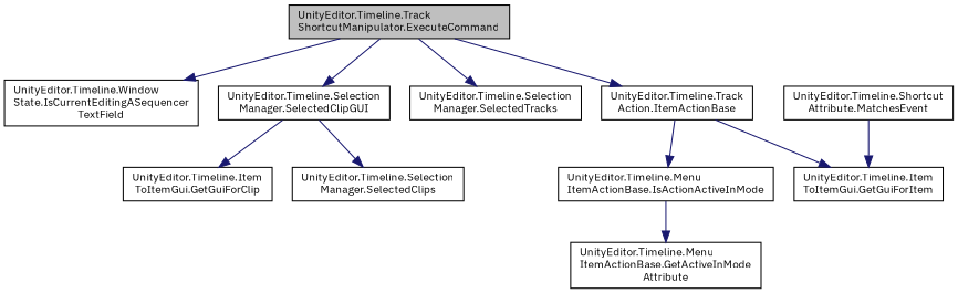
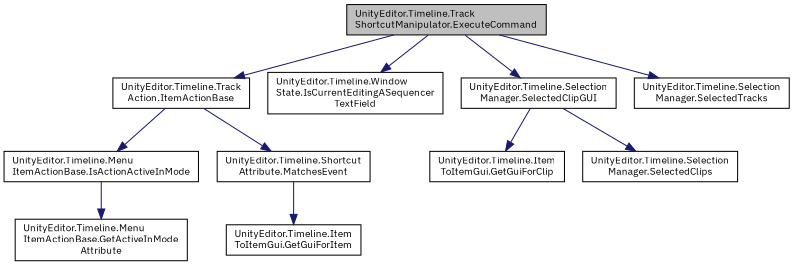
  digraph {
    fontname="IBM Plex Sans"
    rankdir=TB
    node [color=black fillcolor=white fontname="IBM Plex Sans" fontsize=10 shape=record style=filled]
    edge [color=midnightblue fontname="IBM Plex Sans" fontsize=10 labelfontname=Helvetica labelfontsize=10 style=solid]
    n1 [fillcolor=grey75 fontcolor=black height=0.2 label="UnityEditor.Timeline.Track\lShortcutManipulator.ExecuteCommand" width=0.4]
    n2 [height=0.2 label="UnityEditor.Timeline.Track\lAction.ItemActionBase" width=0.4]
    n3 [height=0.2 label="UnityEditor.Timeline.Window\lState.IsCurrentEditingASequencer\lTextField" width=0.4]
    n4 [height=0.2 label="UnityEditor.Timeline.Selection\lManager.SelectedClipGUI" width=0.4]
    n5 [height=0.2 label="UnityEditor.Timeline.Selection\lManager.SelectedTracks" width=0.4]
    n6 [height=0.2 label="UnityEditor.Timeline.Menu\lItemActionBase.IsActionActiveInMode" width=0.4]
    n7 [height=0.2 label="UnityEditor.Timeline.Shortcut\lAttribute.MatchesEvent" width=0.4]
    n8 [height=0.2 label="UnityEditor.Timeline.Item\lToItemGui.GetGuiForClip" width=0.4]
    n9 [height=0.2 label="UnityEditor.Timeline.Selection\lManager.SelectedClips" width=0.4]
    n10 [height=0.2 label="UnityEditor.Timeline.Menu\lItemActionBase.GetActiveInMode\lAttribute" width=0.4]
    n11 [height=0.2 label="UnityEditor.Timeline.Item\lToItemGui.GetGuiForItem" width=0.4]
    n1 -> n2
    n1 -> n3
    n1 -> n4
    n1 -> n5
    n2 -> n6
-   n2 -> n11
+   n2 -> n7
    n4 -> n8
    n4 -> n9
    n6 -> n10
    n7 -> n11
  }
